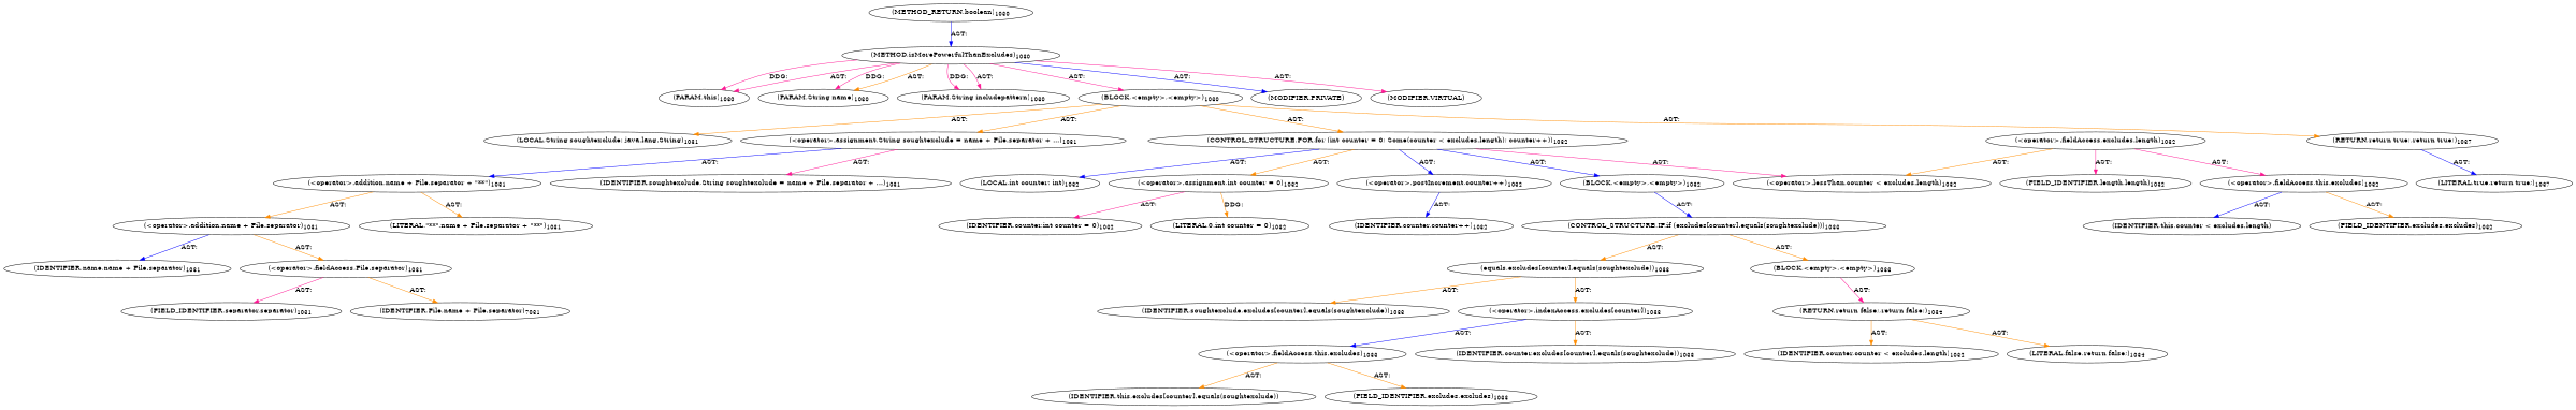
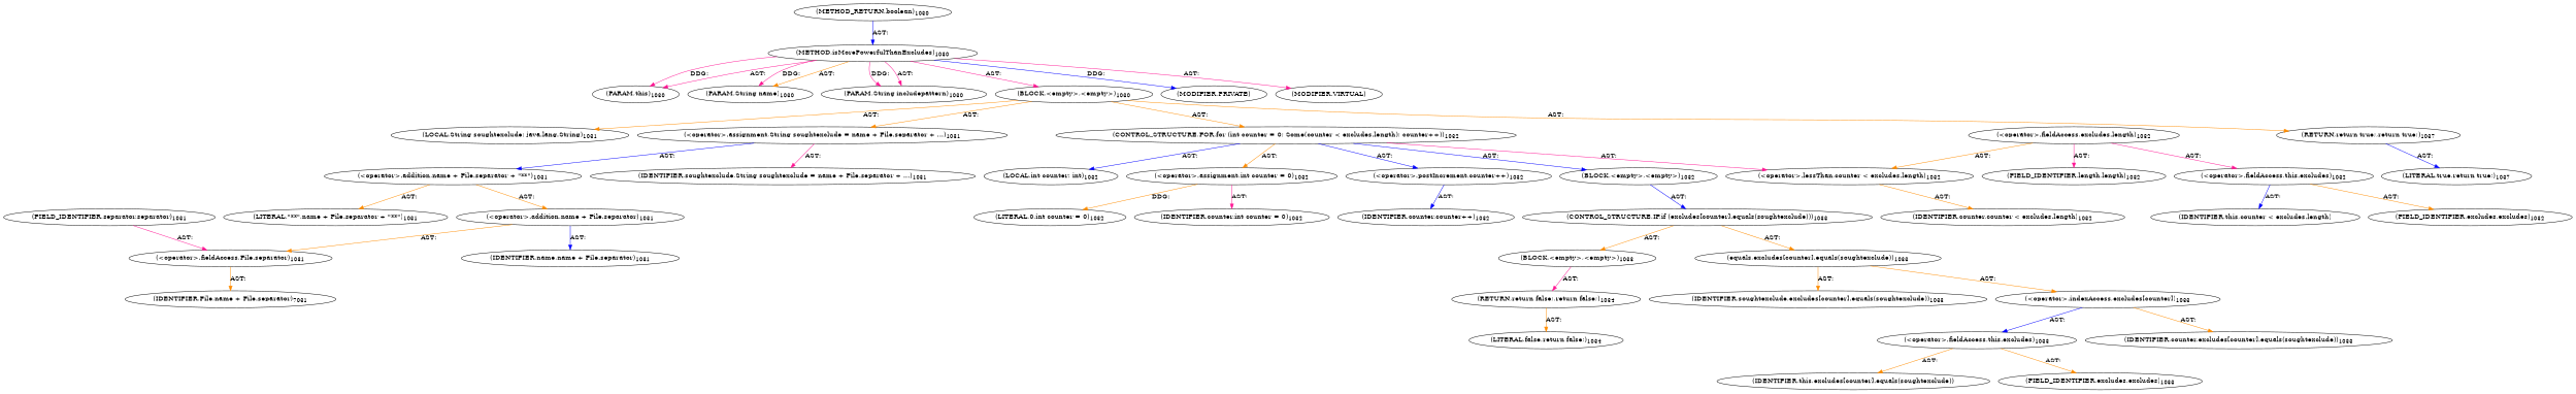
  digraph {
    edge [color=darkorange]
    n1 [label=<(METHOD,isMorePowerfulThanExcludes)<SUB>1030</SUB>>]
    n2 [label=<(PARAM,this)<SUB>1030</SUB>>]
    n3 [label=<(PARAM,String name)<SUB>1030</SUB>>]
    n4 [label=<(PARAM,String includepattern)<SUB>1030</SUB>>]
    n5 [label=<(BLOCK,&lt;empty&gt;,&lt;empty&gt;)<SUB>1030</SUB>>]
    n6 [label=<(MODIFIER,PRIVATE)>]
    n7 [label=<(MODIFIER,VIRTUAL)>]
    n8 [label=<(LOCAL,String soughtexclude: java.lang.String)<SUB>1031</SUB>>]
    n9 [label=<(&lt;operator&gt;.assignment,String soughtexclude = name + File.separator + ...)<SUB>1031</SUB>>]
    n10 [label=<(CONTROL_STRUCTURE,FOR,for (int counter = 0; Some(counter &lt; excludes.length); counter++))<SUB>1032</SUB>>]
    n11 [label=<(RETURN,return true;,return true;)<SUB>1037</SUB>>]
    n12 [label=<(METHOD_RETURN,boolean)<SUB>1030</SUB>>]
    n13 [label=<(IDENTIFIER,soughtexclude,String soughtexclude = name + File.separator + ...)<SUB>1031</SUB>>]
    n14 [label=<(&lt;operator&gt;.addition,name + File.separator + &quot;**&quot;)<SUB>1031</SUB>>]
    n15 [label=<(LOCAL,int counter: int)<SUB>1032</SUB>>]
    n16 [label=<(&lt;operator&gt;.assignment,int counter = 0)<SUB>1032</SUB>>]
    n17 [label=<(&lt;operator&gt;.lessThan,counter &lt; excludes.length)<SUB>1032</SUB>>]
    n18 [label=<(&lt;operator&gt;.postIncrement,counter++)<SUB>1032</SUB>>]
    n19 [label=<(BLOCK,&lt;empty&gt;,&lt;empty&gt;)<SUB>1032</SUB>>]
    n20 [label=<(LITERAL,true,return true;)<SUB>1037</SUB>>]
    n21 [label=<(&lt;operator&gt;.addition,name + File.separator)<SUB>1031</SUB>>]
    n22 [label=<(LITERAL,&quot;**&quot;,name + File.separator + &quot;**&quot;)<SUB>1031</SUB>>]
    n23 [label=<(IDENTIFIER,name,name + File.separator)<SUB>1031</SUB>>]
    n24 [label=<(&lt;operator&gt;.fieldAccess,File.separator)<SUB>1031</SUB>>]
    n25 [label=<(IDENTIFIER,File,name + File.separator)<SUB>7031</SUB>>]
    n26 [label=<(FIELD_IDENTIFIER,separator,separator)<SUB>1031</SUB>>]
    n27 [label=<(IDENTIFIER,counter,int counter = 0)<SUB>1032</SUB>>]
    n28 [label=<(LITERAL,0,int counter = 0)<SUB>1032</SUB>>]
    n29 [label=<(IDENTIFIER,counter,counter &lt; excludes.length)<SUB>1032</SUB>>]
    n30 [label=<(IDENTIFIER,counter,counter++)<SUB>1032</SUB>>]
    n31 [label=<(CONTROL_STRUCTURE,IF,if (excludes[counter].equals(soughtexclude)))<SUB>1033</SUB>>]
    n32 [label=<(&lt;operator&gt;.fieldAccess,excludes.length)<SUB>1032</SUB>>]
    n33 [label=<(&lt;operator&gt;.fieldAccess,this.excludes)<SUB>1032</SUB>>]
    n34 [label=<(FIELD_IDENTIFIER,length,length)<SUB>1032</SUB>>]
    n35 [label=<(IDENTIFIER,this,counter &lt; excludes.length)>]
    n36 [label=<(FIELD_IDENTIFIER,excludes,excludes)<SUB>1032</SUB>>]
    n37 [label=<(equals,excludes[counter].equals(soughtexclude))<SUB>1033</SUB>>]
    n38 [label=<(BLOCK,&lt;empty&gt;,&lt;empty&gt;)<SUB>1033</SUB>>]
    n39 [label=<(&lt;operator&gt;.indexAccess,excludes[counter])<SUB>1033</SUB>>]
    n40 [label=<(IDENTIFIER,soughtexclude,excludes[counter].equals(soughtexclude))<SUB>1033</SUB>>]
    n41 [label=<(RETURN,return false;,return false;)<SUB>1034</SUB>>]
    n42 [label=<(&lt;operator&gt;.fieldAccess,this.excludes)<SUB>1033</SUB>>]
    n43 [label=<(IDENTIFIER,counter,excludes[counter].equals(soughtexclude))<SUB>1033</SUB>>]
    n44 [label=<(IDENTIFIER,this,excludes[counter].equals(soughtexclude))>]
    n45 [label=<(FIELD_IDENTIFIER,excludes,excludes)<SUB>1033</SUB>>]
    n46 [label=<(LITERAL,false,return false;)<SUB>1034</SUB>>]
    n1 -> n2 [color=deeppink label="AST: "]
    n1 -> n2 [color=deeppink label="DDG: "]
    n1 -> n3 [label="AST: "]
    n1 -> n3 [color=deeppink label="DDG: "]
    n1 -> n4 [color=deeppink label="AST: "]
    n1 -> n4 [color=deeppink label="DDG: "]
    n1 -> n5 [color=deeppink label="AST: "]
-   n1 -> n6 [color=blue label="AST: "]
+   n1 -> n6 [color=blue label="DDG: "]
    n1 -> n7 [color=deeppink label="AST: "]
    n5 -> n8 [label="AST: "]
    n5 -> n9 [label="AST: "]
    n5 -> n10 [label="AST: "]
    n5 -> n11 [label="AST: "]
    n9 -> n13 [color=deeppink label="AST: "]
    n9 -> n14 [color=blue label="AST: "]
    n10 -> n15 [color=blue label="AST: "]
    n10 -> n16 [label="AST: "]
    n10 -> n17 [color=deeppink label="AST: "]
    n10 -> n18 [color=blue label="AST: "]
    n10 -> n19 [color=blue label="AST: "]
    n11 -> n20 [color=blue label="AST: "]
    n12 -> n1 [color=blue label="AST: "]
    n14 -> n21 [label="AST: "]
    n14 -> n22 [label="AST: "]
    n16 -> n27 [color=deeppink label="AST: "]
    n16 -> n28 [label="DDG: "]
-   n41 -> n29 [label="AST: "]
+   n17 -> n29 [label="AST: "]
    n18 -> n30 [color=blue label="AST: "]
    n19 -> n31 [color=blue label="AST: "]
    n21 -> n23 [color=blue label="AST: "]
    n21 -> n24 [label="AST: "]
    n24 -> n25 [label="AST: "]
-   n24 -> n26 [color=deeppink label="AST: "]
+   n26 -> n24 [color=deeppink label="AST: "]
    n31 -> n37 [label="AST: "]
    n31 -> n38 [label="AST: "]
    n32 -> n17 [label="AST: "]
    n32 -> n33 [color=deeppink label="AST: "]
    n32 -> n34 [color=deeppink label="AST: "]
    n33 -> n35 [color=blue label="AST: "]
    n33 -> n36 [label="AST: "]
    n37 -> n39 [label="AST: "]
    n37 -> n40 [label="AST: "]
    n38 -> n41 [color=deeppink label="AST: "]
    n39 -> n42 [color=blue label="AST: "]
    n39 -> n43 [label="AST: "]
    n41 -> n46 [label="AST: "]
    n42 -> n44 [label="AST: "]
    n42 -> n45 [label="AST: "]
  }
